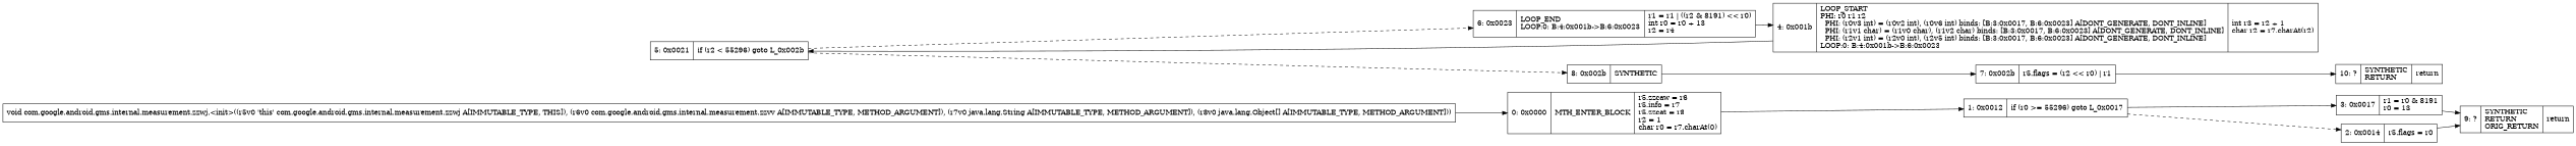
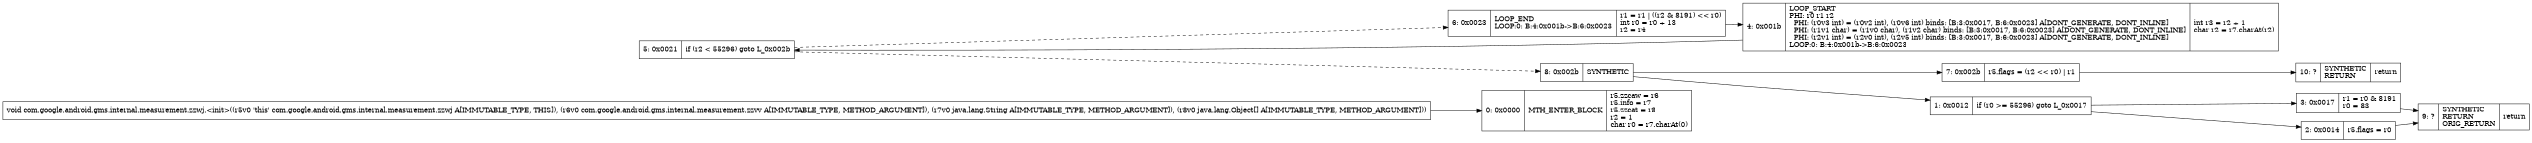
  digraph {
    rankdir=LR
    node [shape=record]
    n1 [label="{0\:\ 0x0000|MTH_ENTER_BLOCK\l|r5.zzcaw = r6\lr5.info = r7\lr5.zzcat = r8\lr2 = 1\lchar r0 = r7.charAt(0)\l}"]
    n2 [label="{1\:\ 0x0012|if (r0 \>= 55296) goto L_0x0017\l}"]
    n3 [label="{2\:\ 0x0014|r5.flags = r0\l}"]
-   n4 [label="{3\:\ 0x0017|r1 = r0 & 8191\lr0 = 13\l}"]
+   n4 [label="{3\:\ 0x0017|r1 = r0 & 8191\lr0 = 83\l}"]
    n5 [label="{9\:\ ?|SYNTHETIC\lRETURN\lORIG_RETURN\l|return\l}"]
    n6 [label="{4\:\ 0x001b|LOOP_START\lPHI: r0 r1 r2 \l  PHI: (r0v3 int) = (r0v2 int), (r0v6 int) binds: [B:3:0x0017, B:6:0x0023] A[DONT_GENERATE, DONT_INLINE]\l  PHI: (r1v1 char) = (r1v0 char), (r1v2 char) binds: [B:3:0x0017, B:6:0x0023] A[DONT_GENERATE, DONT_INLINE]\l  PHI: (r2v1 int) = (r2v0 int), (r2v5 int) binds: [B:3:0x0017, B:6:0x0023] A[DONT_GENERATE, DONT_INLINE]\lLOOP:0: B:4:0x001b\-\>B:6:0x0023\l|int r3 = r2 + 1\lchar r2 = r7.charAt(r2)\l}"]
    n7 [label="{5\:\ 0x0021|if (r2 \< 55296) goto L_0x002b\l}"]
    n8 [label="{6\:\ 0x0023|LOOP_END\lLOOP:0: B:4:0x001b\-\>B:6:0x0023\l|r1 = r1 \| ((r2 & 8191) \<\< r0)\lint r0 = r0 + 13\lr2 = r4\l}"]
    n9 [label="{8\:\ 0x002b|SYNTHETIC\l}"]
    n10 [label="{7\:\ 0x002b|r5.flags = (r2 \<\< r0) \| r1\l}"]
    n11 [label="{10\:\ ?|SYNTHETIC\lRETURN\l|return\l}"]
    n12 [label="{void com.google.android.gms.internal.measurement.zzwj.\<init\>((r5v0 'this' com.google.android.gms.internal.measurement.zzwj A[IMMUTABLE_TYPE, THIS]), (r6v0 com.google.android.gms.internal.measurement.zzvv A[IMMUTABLE_TYPE, METHOD_ARGUMENT]), (r7v0 java.lang.String A[IMMUTABLE_TYPE, METHOD_ARGUMENT]), (r8v0 java.lang.Object[] A[IMMUTABLE_TYPE, METHOD_ARGUMENT])) }"]
-   n1 -> n2
-   n2 -> n3 [style=dashed]
+   n9 -> n2
+   n2 -> n3 [style=solid]
    n2 -> n4
    n3 -> n5
    n4 -> n5
    n6 -> n7
    n7 -> n8 [style=dashed]
    n7 -> n9 [style=dashed]
    n8 -> n6
    n9 -> n10
    n10 -> n11
    n12 -> n1
  }
